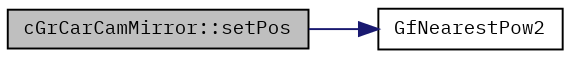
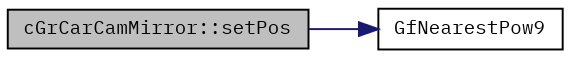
  digraph {
    rankdir=LR
    fontname="IBM Plex Mono"
    node [color=black fontname="IBM Plex Mono" fontsize=10 shape=record style=filled]
    n1 [fillcolor=grey75 fontcolor=black height=0.2 label="cGrCarCamMirror::setPos" width=0.4]
-   n2 [fillcolor=white height=0.2 label=GfNearestPow2 width=0.4]
+   n2 [fillcolor=white height=0.2 label=GfNearestPow9 width=0.4]
    n1 -> n2 [color=midnightblue fontname="IBM Plex Mono" fontsize=10 labelfontname=Helvetica labelfontsize=10 style=solid]
  }
